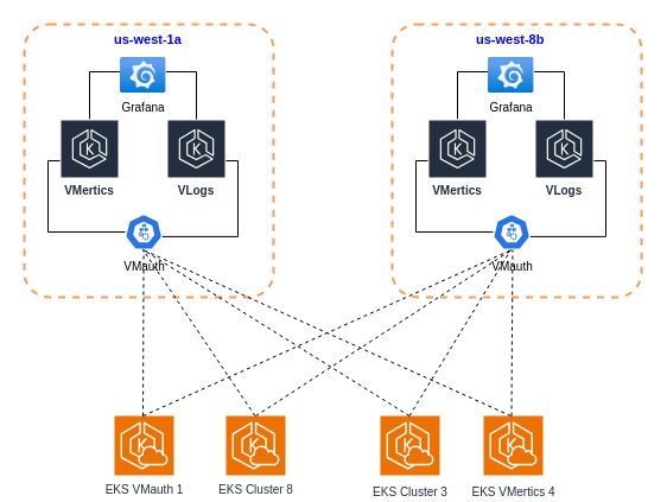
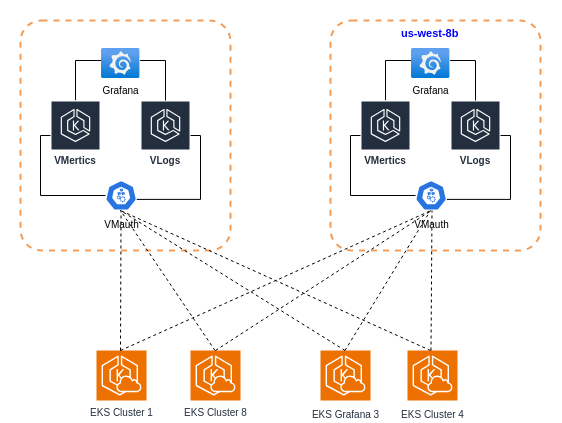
  <mxCell id="0" />
  <mxCell id="1" parent="0" />
  <mxCell id="2" value="" style="rounded=1;arcSize=10;dashed=1;strokeColor=#F59D56;fillColor=none;gradientColor=none;strokeWidth=2;" vertex="1" parent="1"><mxGeometry x="20" y="20" width="210" height="230" as="geometry" /></mxCell>
  <mxCell id="3" style="edgeStyle=orthogonalEdgeStyle;rounded=0;orthogonalLoop=1;jettySize=auto;html=1;endArrow=none;endFill=0;" edge="1" parent="1" source="4" target="10"><mxGeometry relative="1" as="geometry"><Array as="points"><mxPoint x="75" y="60" /></Array></mxGeometry></mxCell>
  <mxCell id="4" value="VMertics" style="sketch=0;outlineConnect=0;fontColor=#232F3E;gradientColor=none;strokeColor=#ffffff;fillColor=#232F3E;dashed=0;verticalLabelPosition=middle;verticalAlign=bottom;align=center;html=1;whiteSpace=wrap;fontSize=10;fontStyle=1;spacing=3;shape=mxgraph.aws4.productIcon;prIcon=mxgraph.aws4.eks;" vertex="1" parent="1"><mxGeometry x="50" y="100" width="50" height="70" as="geometry" /></mxCell>
  <mxCell id="5" value="VLogs" style="sketch=0;outlineConnect=0;fontColor=#232F3E;gradientColor=none;strokeColor=#ffffff;fillColor=#232F3E;dashed=0;verticalLabelPosition=middle;verticalAlign=bottom;align=center;html=1;whiteSpace=wrap;fontSize=10;fontStyle=1;spacing=3;shape=mxgraph.aws4.productIcon;prIcon=mxgraph.aws4.eks;" vertex="1" parent="1"><mxGeometry x="140" y="100" width="50" height="70" as="geometry" /></mxCell>
  <mxCell id="6" style="edgeStyle=orthogonalEdgeStyle;rounded=0;orthogonalLoop=1;jettySize=auto;html=1;endArrow=none;endFill=0;entryX=0;entryY=0.5;entryDx=0;entryDy=0;entryPerimeter=0;" edge="1" parent="1" source="8" target="4"><mxGeometry relative="1" as="geometry"><Array as="points"><mxPoint x="40" y="195" /><mxPoint x="40" y="135" /></Array></mxGeometry></mxCell>
  <mxCell id="7" style="edgeStyle=orthogonalEdgeStyle;rounded=0;orthogonalLoop=1;jettySize=auto;html=1;exitX=0.995;exitY=0.63;exitDx=0;exitDy=0;exitPerimeter=0;endArrow=none;endFill=0;" edge="1" parent="1" source="8" target="5"><mxGeometry relative="1" as="geometry"><Array as="points"><mxPoint x="200" y="199" /><mxPoint x="200" y="135" /></Array></mxGeometry></mxCell>
  <mxCell id="8" value="&lt;font style=&quot;font-size: 10px;&quot;&gt;VMauth&lt;/font&gt;" style="aspect=fixed;sketch=0;html=1;dashed=0;whitespace=wrap;verticalLabelPosition=bottom;verticalAlign=top;fillColor=#2875E2;strokeColor=#ffffff;points=[[0.005,0.63,0],[0.1,0.2,0],[0.9,0.2,0],[0.5,0,0],[0.995,0.63,0],[0.72,0.99,0],[0.5,1,0],[0.28,0.99,0]];shape=mxgraph.kubernetes.icon2;prIcon=k_proxy" vertex="1" parent="1"><mxGeometry x="105" y="180" width="31.25" height="30" as="geometry" /></mxCell>
  <mxCell id="9" style="edgeStyle=orthogonalEdgeStyle;rounded=0;orthogonalLoop=1;jettySize=auto;html=1;endArrow=none;endFill=0;" edge="1" parent="1" source="10" target="5"><mxGeometry relative="1" as="geometry"><Array as="points"><mxPoint x="165" y="60" /></Array></mxGeometry></mxCell>
  <mxCell id="10" value="Grafana" style="image;aspect=fixed;html=1;points=[];align=center;fontSize=10;image=img/lib/azure2/other/Grafana.svg;" vertex="1" parent="1"><mxGeometry x="101" y="48" width="38.64" height="30" as="geometry" /></mxCell>
  <mxCell id="11" value="" style="rounded=1;arcSize=10;dashed=1;strokeColor=#F59D56;fillColor=none;gradientColor=none;strokeWidth=2;" vertex="1" parent="1"><mxGeometry x="330" y="20" width="210" height="230" as="geometry" /></mxCell>
  <mxCell id="12" style="edgeStyle=orthogonalEdgeStyle;rounded=0;orthogonalLoop=1;jettySize=auto;html=1;endArrow=none;endFill=0;" edge="1" parent="1" source="13" target="19"><mxGeometry relative="1" as="geometry"><Array as="points"><mxPoint x="385" y="60" /></Array></mxGeometry></mxCell>
  <mxCell id="13" value="VMertics" style="sketch=0;outlineConnect=0;fontColor=#232F3E;gradientColor=none;strokeColor=#ffffff;fillColor=#232F3E;dashed=0;verticalLabelPosition=middle;verticalAlign=bottom;align=center;html=1;whiteSpace=wrap;fontSize=10;fontStyle=1;spacing=3;shape=mxgraph.aws4.productIcon;prIcon=mxgraph.aws4.eks;" vertex="1" parent="1"><mxGeometry x="360" y="100" width="50" height="70" as="geometry" /></mxCell>
  <mxCell id="14" value="VLogs" style="sketch=0;outlineConnect=0;fontColor=#232F3E;gradientColor=none;strokeColor=#ffffff;fillColor=#232F3E;dashed=0;verticalLabelPosition=middle;verticalAlign=bottom;align=center;html=1;whiteSpace=wrap;fontSize=10;fontStyle=1;spacing=3;shape=mxgraph.aws4.productIcon;prIcon=mxgraph.aws4.eks;" vertex="1" parent="1"><mxGeometry x="450" y="100" width="50" height="70" as="geometry" /></mxCell>
  <mxCell id="15" style="edgeStyle=orthogonalEdgeStyle;rounded=0;orthogonalLoop=1;jettySize=auto;html=1;endArrow=none;endFill=0;entryX=0;entryY=0.5;entryDx=0;entryDy=0;entryPerimeter=0;" edge="1" parent="1" source="17" target="13"><mxGeometry relative="1" as="geometry"><Array as="points"><mxPoint x="350" y="195" /><mxPoint x="350" y="135" /></Array></mxGeometry></mxCell>
  <mxCell id="16" style="edgeStyle=orthogonalEdgeStyle;rounded=0;orthogonalLoop=1;jettySize=auto;html=1;exitX=0.995;exitY=0.63;exitDx=0;exitDy=0;exitPerimeter=0;endArrow=none;endFill=0;" edge="1" parent="1" source="17" target="14"><mxGeometry relative="1" as="geometry"><Array as="points"><mxPoint x="510" y="199" /><mxPoint x="510" y="135" /></Array></mxGeometry></mxCell>
  <mxCell id="17" value="&lt;font style=&quot;font-size: 10px;&quot;&gt;VMauth&lt;/font&gt;" style="aspect=fixed;sketch=0;html=1;dashed=0;whitespace=wrap;verticalLabelPosition=bottom;verticalAlign=top;fillColor=#2875E2;strokeColor=#ffffff;points=[[0.005,0.63,0],[0.1,0.2,0],[0.9,0.2,0],[0.5,0,0],[0.995,0.63,0],[0.72,0.99,0],[0.5,1,0],[0.28,0.99,0]];shape=mxgraph.kubernetes.icon2;prIcon=k_proxy;" vertex="1" parent="1"><mxGeometry x="415" y="180" width="31.25" height="30" as="geometry" /></mxCell>
  <mxCell id="18" style="edgeStyle=orthogonalEdgeStyle;rounded=0;orthogonalLoop=1;jettySize=auto;html=1;endArrow=none;endFill=0;" edge="1" parent="1" source="19" target="14"><mxGeometry relative="1" as="geometry"><Array as="points"><mxPoint x="475" y="60" /></Array></mxGeometry></mxCell>
  <mxCell id="19" value="Grafana" style="image;aspect=fixed;html=1;points=[];align=center;fontSize=10;image=img/lib/azure2/other/Grafana.svg;" vertex="1" parent="1"><mxGeometry x="411" y="48" width="38.64" height="30" as="geometry" /></mxCell>
- <mxCell id="20" value="&lt;span style=&quot;font-family: &amp;quot;Amazon Ember&amp;quot;, Helvetica, Arial, sans-serif; font-size: 11px; font-style: normal; font-variant-ligatures: normal; font-variant-caps: normal; letter-spacing: normal; orphans: 2; text-align: start; text-indent: 0px; text-transform: none; widows: 2; word-spacing: 0px; -webkit-text-stroke-width: 0px; white-space: normal; background-color: rgb(255, 255, 255); text-decoration-thickness: initial; text-decoration-style: initial; text-decoration-color: initial; float: none; display: inline !important;&quot;&gt;&lt;font color=&quot;#0000ff&quot;&gt;us-west-1a&lt;/font&gt;&lt;/span&gt;" style="text;whiteSpace=wrap;html=1;fontStyle=1;fontSize=11;" vertex="1" parent="1"><mxGeometry x="93.5" y="20" width="63" height="20" as="geometry" /></mxCell>
- <mxCell id="21" value="EKS VMauth 1" style="sketch=0;points=[[0,0,0],[0.25,0,0],[0.5,0,0],[0.75,0,0],[1,0,0],[0,1,0],[0.25,1,0],[0.5,1,0],[0.75,1,0],[1,1,0],[0,0.25,0],[0,0.5,0],[0,0.75,0],[1,0.25,0],[1,0.5,0],[1,0.75,0]];outlineConnect=0;fontColor=#232F3E;fillColor=#ED7100;strokeColor=#ffffff;dashed=0;verticalLabelPosition=bottom;verticalAlign=top;align=center;html=1;fontSize=10;fontStyle=0;aspect=fixed;shape=mxgraph.aws4.resourceIcon;resIcon=mxgraph.aws4.eks_cloud;" vertex="1" parent="1"><mxGeometry x="96" y="350" width="50" height="50" as="geometry" /></mxCell>
- <mxCell id="22" value="&lt;font style=&quot;font-size: 10px;&quot;&gt;EKS VMertics 4&lt;/font&gt;" style="sketch=0;points=[[0,0,0],[0.25,0,0],[0.5,0,0],[0.75,0,0],[1,0,0],[0,1,0],[0.25,1,0],[0.5,1,0],[0.75,1,0],[1,1,0],[0,0.25,0],[0,0.5,0],[0,0.75,0],[1,0.25,0],[1,0.5,0],[1,0.75,0]];outlineConnect=0;fontColor=#232F3E;fillColor=#ED7100;strokeColor=#ffffff;dashed=0;verticalLabelPosition=bottom;verticalAlign=top;align=center;html=1;fontSize=12;fontStyle=0;aspect=fixed;shape=mxgraph.aws4.resourceIcon;resIcon=mxgraph.aws4.eks_cloud;" vertex="1" parent="1"><mxGeometry x="407" y="350" width="50" height="50" as="geometry" /></mxCell>
- <mxCell id="23" value="&lt;font style=&quot;font-size: 10px;&quot;&gt;EKS Cluster 3&lt;/font&gt;" style="sketch=0;points=[[0,0,0],[0.25,0,0],[0.5,0,0],[0.75,0,0],[1,0,0],[0,1,0],[0.25,1,0],[0.5,1,0],[0.75,1,0],[1,1,0],[0,0.25,0],[0,0.5,0],[0,0.75,0],[1,0.25,0],[1,0.5,0],[1,0.75,0]];outlineConnect=0;fontColor=#232F3E;fillColor=#ED7100;strokeColor=#ffffff;dashed=0;verticalLabelPosition=bottom;verticalAlign=top;align=center;html=1;fontSize=12;fontStyle=0;aspect=fixed;shape=mxgraph.aws4.resourceIcon;resIcon=mxgraph.aws4.eks_cloud;" vertex="1" parent="1"><mxGeometry x="320" y="350" width="50" height="50" as="geometry" /></mxCell>
+ <mxCell id="21" value="EKS Cluster 1" style="sketch=0;points=[[0,0,0],[0.25,0,0],[0.5,0,0],[0.75,0,0],[1,0,0],[0,1,0],[0.25,1,0],[0.5,1,0],[0.75,1,0],[1,1,0],[0,0.25,0],[0,0.5,0],[0,0.75,0],[1,0.25,0],[1,0.5,0],[1,0.75,0]];outlineConnect=0;fontColor=#232F3E;fillColor=#ED7100;strokeColor=#ffffff;dashed=0;verticalLabelPosition=bottom;verticalAlign=top;align=center;html=1;fontSize=10;fontStyle=0;aspect=fixed;shape=mxgraph.aws4.resourceIcon;resIcon=mxgraph.aws4.eks_cloud;" vertex="1" parent="1"><mxGeometry x="96" y="350" width="50" height="50" as="geometry" /></mxCell>
+ <mxCell id="22" value="&lt;font style=&quot;font-size: 10px;&quot;&gt;EKS Cluster 4&lt;/font&gt;" style="sketch=0;points=[[0,0,0],[0.25,0,0],[0.5,0,0],[0.75,0,0],[1,0,0],[0,1,0],[0.25,1,0],[0.5,1,0],[0.75,1,0],[1,1,0],[0,0.25,0],[0,0.5,0],[0,0.75,0],[1,0.25,0],[1,0.5,0],[1,0.75,0]];outlineConnect=0;fontColor=#232F3E;fillColor=#ED7100;strokeColor=#ffffff;dashed=0;verticalLabelPosition=bottom;verticalAlign=top;align=center;html=1;fontSize=12;fontStyle=0;aspect=fixed;shape=mxgraph.aws4.resourceIcon;resIcon=mxgraph.aws4.eks_cloud;" vertex="1" parent="1"><mxGeometry x="407" y="350" width="50" height="50" as="geometry" /></mxCell>
+ <mxCell id="23" value="&lt;font style=&quot;font-size: 10px;&quot;&gt;EKS Grafana 3&lt;/font&gt;" style="sketch=0;points=[[0,0,0],[0.25,0,0],[0.5,0,0],[0.75,0,0],[1,0,0],[0,1,0],[0.25,1,0],[0.5,1,0],[0.75,1,0],[1,1,0],[0,0.25,0],[0,0.5,0],[0,0.75,0],[1,0.25,0],[1,0.5,0],[1,0.75,0]];outlineConnect=0;fontColor=#232F3E;fillColor=#ED7100;strokeColor=#ffffff;dashed=0;verticalLabelPosition=bottom;verticalAlign=top;align=center;html=1;fontSize=12;fontStyle=0;aspect=fixed;shape=mxgraph.aws4.resourceIcon;resIcon=mxgraph.aws4.eks_cloud;" vertex="1" parent="1"><mxGeometry x="320" y="350" width="50" height="50" as="geometry" /></mxCell>
  <mxCell id="24" value="EKS Cluster 8" style="sketch=0;points=[[0,0,0],[0.25,0,0],[0.5,0,0],[0.75,0,0],[1,0,0],[0,1,0],[0.25,1,0],[0.5,1,0],[0.75,1,0],[1,1,0],[0,0.25,0],[0,0.5,0],[0,0.75,0],[1,0.25,0],[1,0.5,0],[1,0.75,0]];outlineConnect=0;fontColor=#232F3E;fillColor=#ED7100;strokeColor=#ffffff;dashed=0;verticalLabelPosition=bottom;verticalAlign=top;align=center;html=1;fontSize=10;fontStyle=0;aspect=fixed;shape=mxgraph.aws4.resourceIcon;resIcon=mxgraph.aws4.eks_cloud;" vertex="1" parent="1"><mxGeometry x="190" y="350" width="50" height="50" as="geometry" /></mxCell>
  <mxCell id="25" value="" style="endArrow=none;html=1;rounded=0;dashed=1;endFill=0;" edge="1" parent="1" target="8"><mxGeometry width="50" height="50" relative="1" as="geometry"><mxPoint x="120" y="350" as="sourcePoint" /><mxPoint x="170" y="300" as="targetPoint" /></mxGeometry></mxCell>
  <mxCell id="26" value="" style="endArrow=none;dashed=1;html=1;rounded=0;entryX=0.5;entryY=1;entryDx=0;entryDy=0;entryPerimeter=0;" edge="1" parent="1" target="17"><mxGeometry width="50" height="50" relative="1" as="geometry"><mxPoint x="120" y="350" as="sourcePoint" /><mxPoint x="170" y="300" as="targetPoint" /></mxGeometry></mxCell>
  <mxCell id="27" value="" style="endArrow=none;html=1;rounded=0;dashed=1;endFill=0;" edge="1" parent="1"><mxGeometry width="50" height="50" relative="1" as="geometry"><mxPoint x="214.5" y="350" as="sourcePoint" /><mxPoint x="120" y="210" as="targetPoint" /></mxGeometry></mxCell>
  <mxCell id="28" value="" style="endArrow=none;html=1;rounded=0;dashed=1;endFill=0;exitX=0.5;exitY=0;exitDx=0;exitDy=0;exitPerimeter=0;" edge="1" parent="1" source="24"><mxGeometry width="50" height="50" relative="1" as="geometry"><mxPoint x="210" y="350" as="sourcePoint" /><mxPoint x="430.82" y="210" as="targetPoint" /></mxGeometry></mxCell>
  <mxCell id="29" value="" style="endArrow=none;html=1;rounded=0;dashed=1;endFill=0;" edge="1" parent="1"><mxGeometry width="50" height="50" relative="1" as="geometry"><mxPoint x="344.5" y="350" as="sourcePoint" /><mxPoint x="120" y="210" as="targetPoint" /></mxGeometry></mxCell>
  <mxCell id="30" value="" style="endArrow=none;html=1;rounded=0;dashed=1;endFill=0;" edge="1" parent="1"><mxGeometry width="50" height="50" relative="1" as="geometry"><mxPoint x="344.5" y="350" as="sourcePoint" /><mxPoint x="430" y="210" as="targetPoint" /></mxGeometry></mxCell>
  <mxCell id="31" value="" style="endArrow=none;html=1;rounded=0;dashed=1;endFill=0;" edge="1" parent="1"><mxGeometry width="50" height="50" relative="1" as="geometry"><mxPoint x="430.5" y="350" as="sourcePoint" /><mxPoint x="431.5" y="210" as="targetPoint" /></mxGeometry></mxCell>
  <mxCell id="32" value="" style="endArrow=none;html=1;rounded=0;dashed=1;endFill=0;" edge="1" parent="1"><mxGeometry width="50" height="50" relative="1" as="geometry"><mxPoint x="430" y="350" as="sourcePoint" /><mxPoint x="120" y="210" as="targetPoint" /></mxGeometry></mxCell>
  <mxCell id="33" value="&lt;span style=&quot;font-family: &amp;quot;Amazon Ember&amp;quot;, Helvetica, Arial, sans-serif; font-size: 11px; font-style: normal; font-variant-ligatures: normal; font-variant-caps: normal; letter-spacing: normal; orphans: 2; text-align: start; text-indent: 0px; text-transform: none; widows: 2; word-spacing: 0px; -webkit-text-stroke-width: 0px; white-space: normal; background-color: rgb(255, 255, 255); text-decoration-thickness: initial; text-decoration-style: initial; text-decoration-color: initial; float: none; display: inline !important;&quot;&gt;&lt;font color=&quot;#0000ff&quot;&gt;us-west-8b&lt;/font&gt;&lt;/span&gt;" style="text;whiteSpace=wrap;html=1;fontStyle=1;fontSize=11;" vertex="1" parent="1"><mxGeometry x="398.82" y="20" width="63" height="20" as="geometry" /></mxCell>
